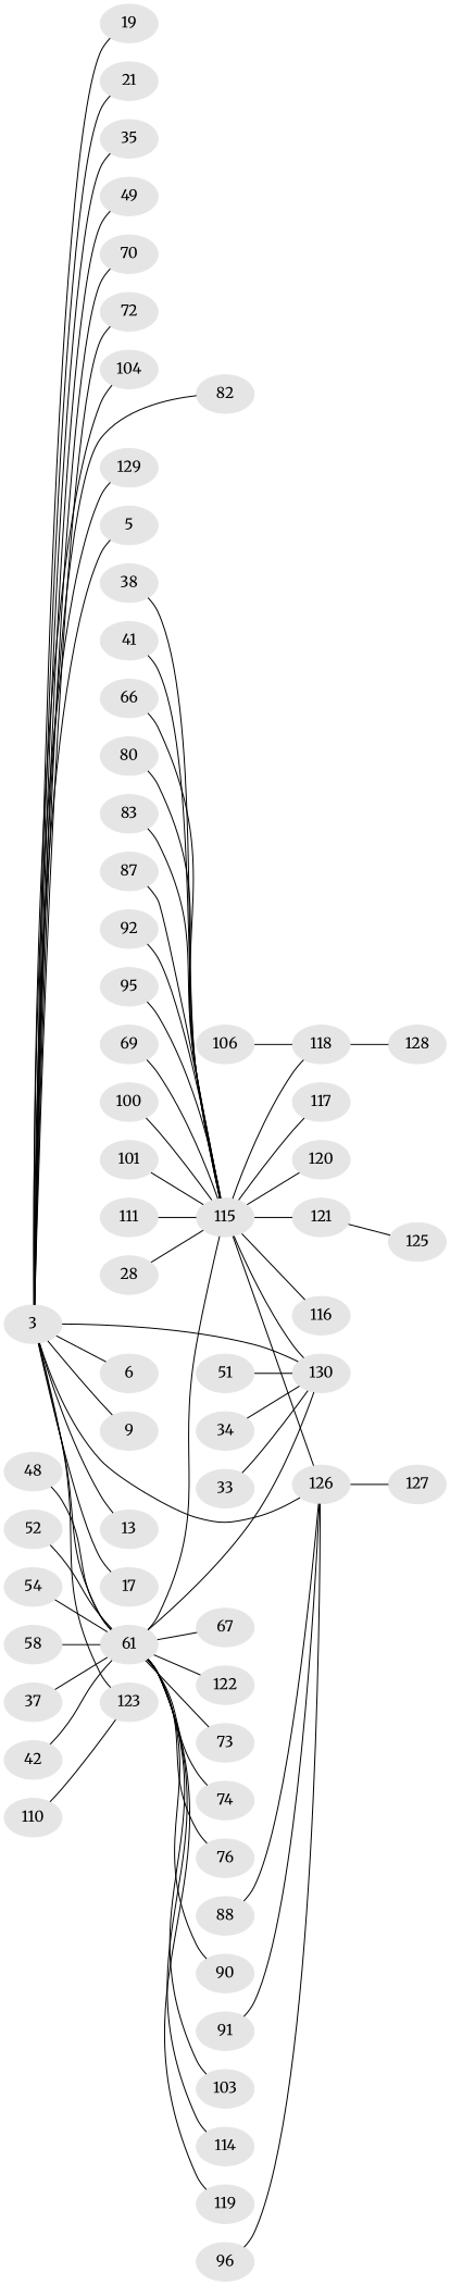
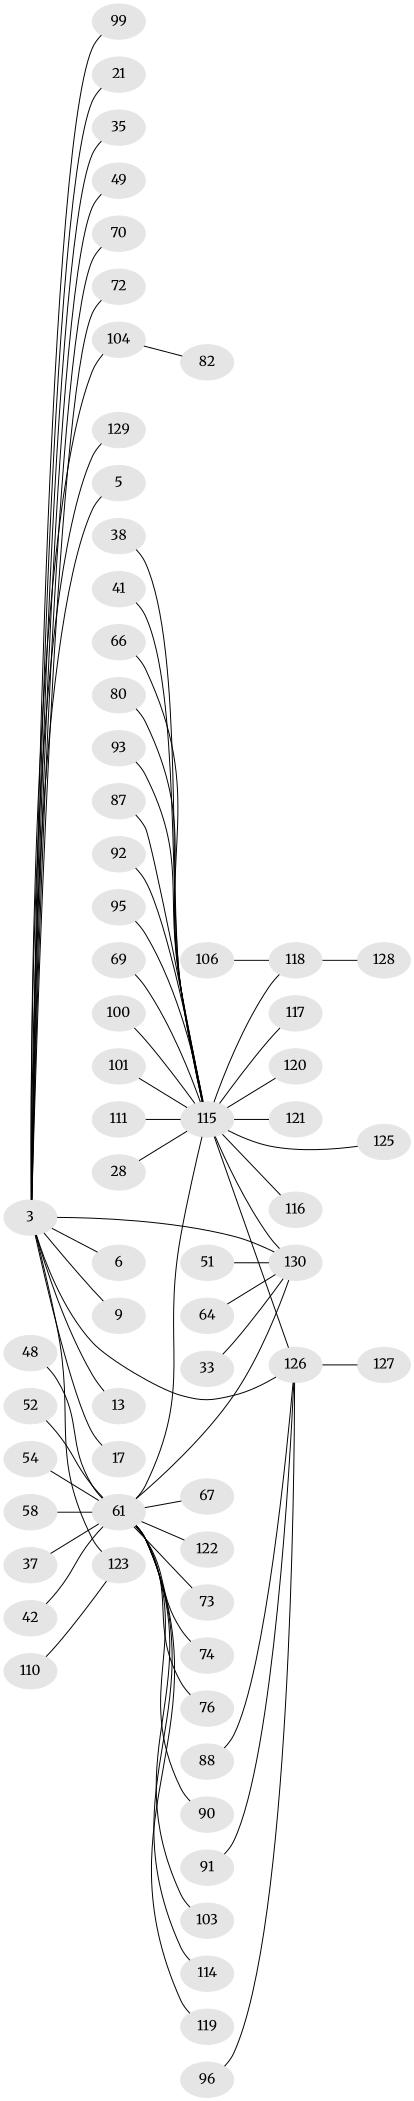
  graph {
    fontname=Merriweather
    rankdir=LR
    node [color=gray90 fontname=Merriweather style=filled]
    edge [fontname=Merriweather]
    3
    5
    6
    9
    13
    17
-   19
+   19 [label=99]
    21
    35
    49
    61 [super="+57+18"]
    70
    72 [super="+45+53"]
    82
    104 [super="+7"]
    123 [super="+59+93"]
    126 [super="+86+107+112+102+56"]
    129
    130 [super="+124+108"]
    115 [super="+81+85+105+84"]
    67
    73
    74
    76
    90
    103
    114
    119
    122
    127 [super="+79"]
    118 [super="+109+65"]
    116
    117 [super="+113"]
    120
    121
    125
    28
    33
    n39 [label=38]
    37
    41
    42
    48
    51
    52
    54
    58
-   64 [label=34]
+   64
    66
    n50 [label=88]
    80
-   83
+   83 [label=93]
    87
    91
    92
    95
    96
    n58 [label=69]
    100
    101
    128
    106
    110
    111
    3 -- 5
    3 -- 6
    3 -- 9
    3 -- 13
    3 -- 17
    3 -- 19
    3 -- 21
    3 -- 35
    3 -- 49
-   3 -- 61 [weight=4]
    3 -- 70
    3 -- 72
-   3 -- 82
+   104 -- 82
    3 -- 104 [weight=2]
    3 -- 123 [weight=2]
    3 -- 126
    3 -- 129
    3 -- 130 [weight=5]
    61 -- 130 [weight=2]
    61 -- 115 [weight=6]
    61 -- 67
    61 -- 73
    61 -- 74
    61 -- 76
    61 -- 90
    61 -- 103
    61 -- 114
    61 -- 119
    61 -- 122
    126 -- 127
    115 -- 126 [weight=4]
    115 -- 130 [weight=4]
    115 -- 118 [weight=4]
    115 -- 116
    115 -- 117
    115 -- 120
    115 -- 121
-   121 -- 125
+   115 -- 125
    118 -- 128
    28 -- 115
    33 -- 130
    n39 -- 115
    37 -- 61
    41 -- 115
    42 -- 61
    48 -- 61
    51 -- 130
    52 -- 61
    54 -- 61
    58 -- 61
    64 -- 130
    66 -- 115
    n50 -- 126
    80 -- 115
    83 -- 115
    87 -- 115
    91 -- 126
    92 -- 115
    95 -- 115
    96 -- 126
    n58 -- 115
    100 -- 115
    101 -- 115
    106 -- 118
    110 -- 123
    111 -- 115
  }
